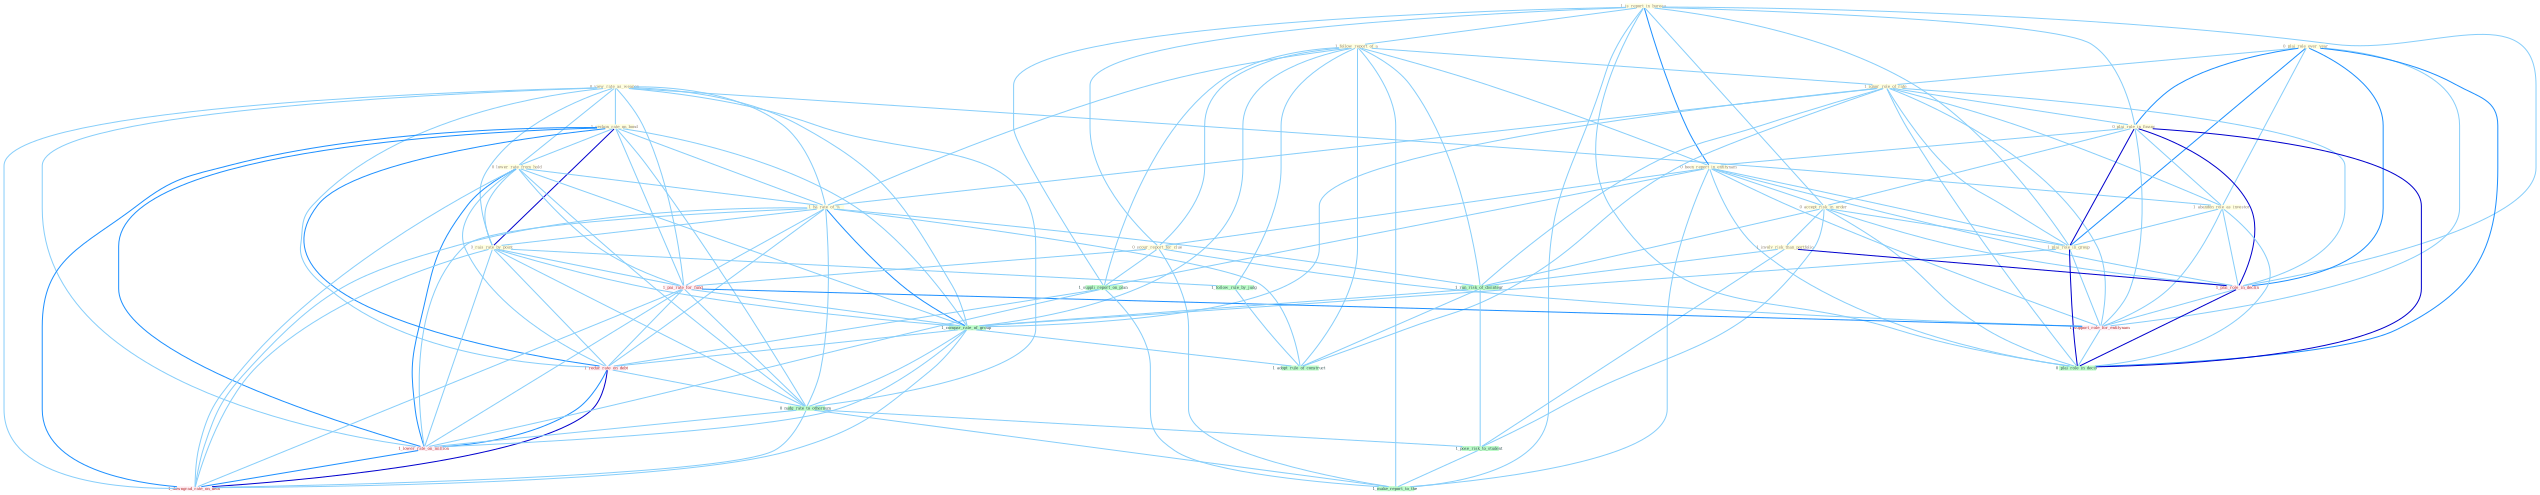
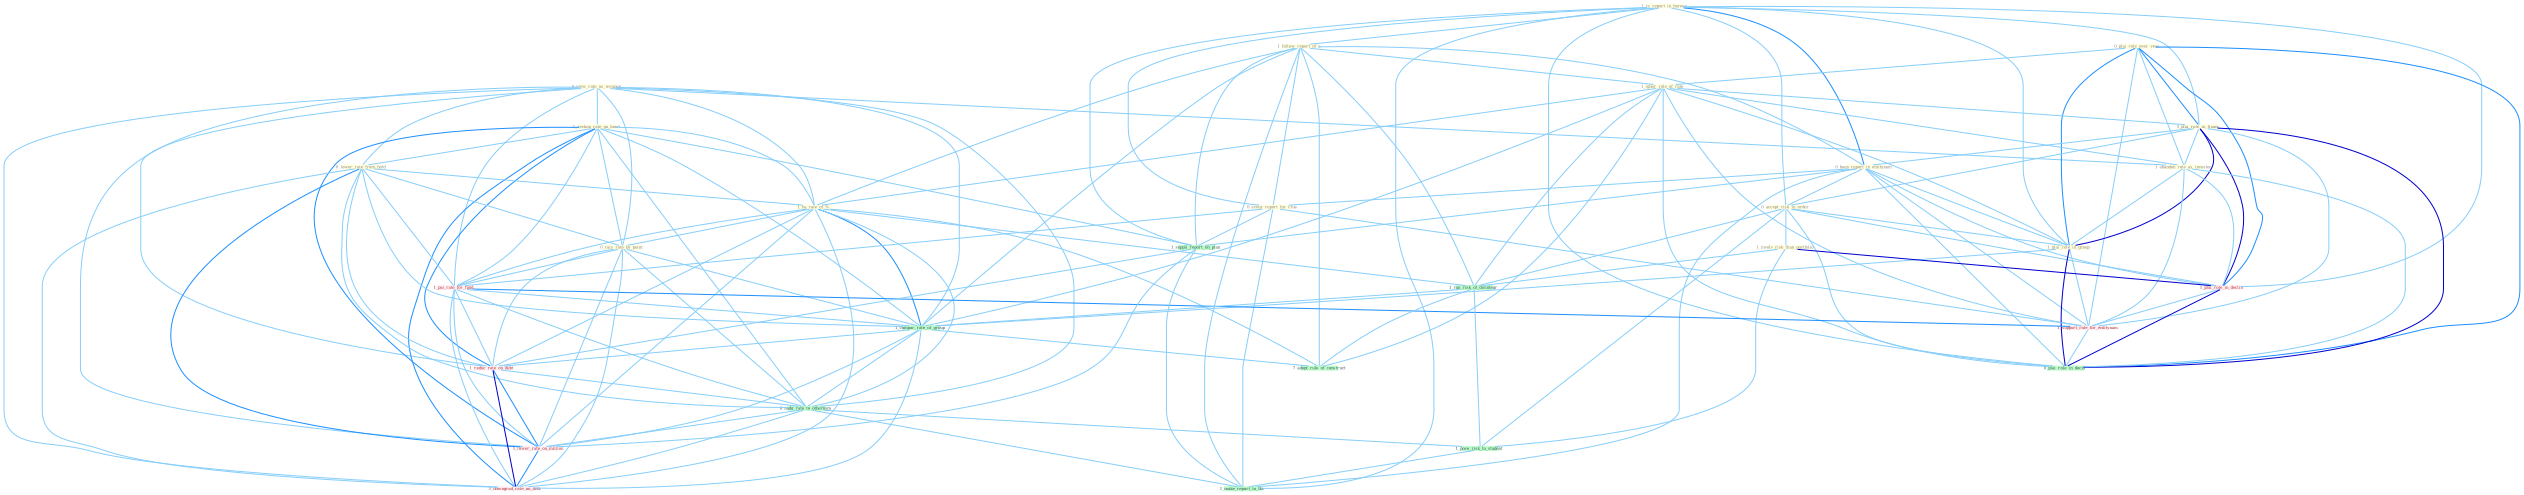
  graph {
    node [color="#ffffe0" fixedsize=true fontcolor="#8b7d6b" fontsize=4 shape=polygon style=filled]
    edge [color="#87cefa" w=1]
    "0_view_rate_as_weapon " [height=.06 width=.5]
    "1_reckon_rate_on_bond " [height=.06 width=.5]
    "1_is_report_in_bureau " [height=.06 width=.5]
    "0_plai_role_over_year " [height=.06 width=.5]
    "1_follow_report_of_a " [height=.06 width=.5]
    "1_ignor_role_of_rate " [height=.06 width=.5]
    "0_plai_role_in_financ " [height=.06 width=.5]
    "1_abandon_role_as_investor " [height=.06 width=.5]
    "0_lower_rate_from_hold " [height=.06 width=.5]
    "0_been_report_in_entitynam " [height=.06 width=.5]
    "1_ha_rate_of_% " [height=.06 width=.5]
    "0_accept_risk_in_order " [height=.06 width=.5]
    "0_rais_rate_by_point " [height=.06 width=.5]
    "1_plai_role_in_group " [height=.06 width=.5]
    "0_scour_report_for_clue " [height=.06 width=.5]
    "1_involv_risk_than_portfolio " [height=.06 width=.5]
    "1_plai_role_in_declin " [color="#fff0f5" fontcolor="#b22222" height=.06 width=.5]
    "1_pai_rate_for_fund " [color="#fff0f5" fontcolor="#b22222" height=.06 width=.5]
    "1_reduc_rate_on_debt " [color="#fff0f5" fontcolor="#b22222" height=.06 width=.5]
    "1_support_role_for_entitynam " [color="#fff0f5" fontcolor="#b22222" height=.06 width=.5]
    "1_lower_rate_on_million " [color="#fff0f5" fontcolor="#b22222" height=.06 width=.5]
    "1_downgrad_rate_on_debt " [color="#fff0f5" fontcolor="#b22222" height=.06 width=.5]
    "1_compar_rate_of_group " [color="#BDFCC9" fontcolor="#2f4f4f" height=.06 width=.5]
    "0_nudg_rate_to_othernum " [color="#BDFCC9" fontcolor="#2f4f4f" height=.06 width=.5]
    "1_suppli_report_on_plan " [color="#BDFCC9" fontcolor="#2f4f4f" height=.06 width=.5]
    "0_plai_role_in_decis " [color="#BDFCC9" fontcolor="#2f4f4f" height=.06 width=.5]
    "1_make_report_to_the " [color="#BDFCC9" fontcolor="#2f4f4f" height=.06 width=.5]
    "1_run_risk_of_disintegr " [color="#BDFCC9" fontcolor="#2f4f4f" height=.06 width=.5]
-   "1_follow_rule_by_judg " [color="#BDFCC9" fontcolor="#2f4f4f" height=.06 width=.5]
-   "1_adopt_rule_of_construct " [color="#BDFCC9" fontcolor="#2f4f4f" height=.06 width=.5]
+   "1_adopt_rule_of_construct " [color="#BDFCC9" fontcolor="#2f4f4f" height=.06 width=.5 label="7_adopt_rule_of_construct"]
    "1_pose_risk_to_student " [color="#BDFCC9" fontcolor="#2f4f4f" height=.06 width=.5]
    subgraph sub_1 {
      "0_view_rate_as_weapon "
      "1_reckon_rate_on_bond "
      "1_is_report_in_bureau "
      "0_plai_role_over_year "
      "1_follow_report_of_a "
      "1_ignor_role_of_rate "
      "0_plai_role_in_financ "
      "1_abandon_role_as_investor "
      "0_lower_rate_from_hold "
      "0_been_report_in_entitynam "
      "1_ha_rate_of_% "
      "0_accept_risk_in_order "
      "0_rais_rate_by_point "
      "1_plai_role_in_group "
      "0_scour_report_for_clue "
      "1_involv_risk_than_portfolio "
    }
    subgraph sub_2 {
      "1_plai_role_in_declin "
      "1_pai_rate_for_fund "
      "1_reduc_rate_on_debt "
      "1_support_role_for_entitynam "
      "1_lower_rate_on_million "
      "1_downgrad_rate_on_debt "
    }
    "0_view_rate_as_weapon " -- "1_reckon_rate_on_bond "
    "0_view_rate_as_weapon " -- "1_abandon_role_as_investor "
    "0_view_rate_as_weapon " -- "0_lower_rate_from_hold "
    "0_view_rate_as_weapon " -- "1_ha_rate_of_% "
    "0_view_rate_as_weapon " -- "0_rais_rate_by_point "
    "0_view_rate_as_weapon " -- "1_pai_rate_for_fund "
    "0_view_rate_as_weapon " -- "1_reduc_rate_on_debt "
    "0_view_rate_as_weapon " -- "1_lower_rate_on_million "
    "0_view_rate_as_weapon " -- "1_downgrad_rate_on_debt "
    "0_view_rate_as_weapon " -- "1_compar_rate_of_group "
    "0_view_rate_as_weapon " -- "0_nudg_rate_to_othernum "
    "1_reckon_rate_on_bond " -- "0_lower_rate_from_hold "
    "1_reckon_rate_on_bond " -- "1_ha_rate_of_% "
-   "1_reckon_rate_on_bond " -- "0_rais_rate_by_point " [color="#0000cd"]
+   "1_reckon_rate_on_bond " -- "0_rais_rate_by_point "
    "1_reckon_rate_on_bond " -- "1_pai_rate_for_fund "
    "1_reckon_rate_on_bond " -- "1_reduc_rate_on_debt " [color="#1e90ff" w=2]
    "1_reckon_rate_on_bond " -- "1_lower_rate_on_million " [color="#1e90ff" w=2]
    "1_reckon_rate_on_bond " -- "1_downgrad_rate_on_debt " [color="#1e90ff" w=2]
    "1_reckon_rate_on_bond " -- "1_compar_rate_of_group "
    "1_reckon_rate_on_bond " -- "0_nudg_rate_to_othernum "
+   "1_reckon_rate_on_bond " -- "1_suppli_report_on_plan "
    "1_is_report_in_bureau " -- "1_follow_report_of_a "
    "1_is_report_in_bureau " -- "0_plai_role_in_financ "
    "1_is_report_in_bureau " -- "0_been_report_in_entitynam " [color="#1e90ff" w=2]
    "1_is_report_in_bureau " -- "0_accept_risk_in_order "
    "1_is_report_in_bureau " -- "1_plai_role_in_group "
    "1_is_report_in_bureau " -- "0_scour_report_for_clue "
    "1_is_report_in_bureau " -- "1_plai_role_in_declin "
    "1_is_report_in_bureau " -- "1_suppli_report_on_plan "
    "1_is_report_in_bureau " -- "0_plai_role_in_decis "
    "1_is_report_in_bureau " -- "1_make_report_to_the "
    "0_plai_role_over_year " -- "1_ignor_role_of_rate "
    "0_plai_role_over_year " -- "0_plai_role_in_financ " [color="#1e90ff" w=2]
    "0_plai_role_over_year " -- "1_abandon_role_as_investor "
    "0_plai_role_over_year " -- "1_plai_role_in_group " [color="#1e90ff" w=2]
    "0_plai_role_over_year " -- "1_plai_role_in_declin " [color="#1e90ff" w=2]
    "0_plai_role_over_year " -- "1_support_role_for_entitynam "
    "0_plai_role_over_year " -- "0_plai_role_in_decis " [color="#1e90ff" w=2]
    "1_follow_report_of_a " -- "1_ignor_role_of_rate "
    "1_follow_report_of_a " -- "0_been_report_in_entitynam "
    "1_follow_report_of_a " -- "1_ha_rate_of_% "
    "1_follow_report_of_a " -- "0_scour_report_for_clue "
    "1_follow_report_of_a " -- "1_compar_rate_of_group "
    "1_follow_report_of_a " -- "1_suppli_report_on_plan "
    "1_follow_report_of_a " -- "1_make_report_to_the "
    "1_follow_report_of_a " -- "1_run_risk_of_disintegr "
-   "1_follow_report_of_a " -- "1_follow_rule_by_judg "
    "1_follow_report_of_a " -- "1_adopt_rule_of_construct "
    "1_ignor_role_of_rate " -- "0_plai_role_in_financ "
    "1_ignor_role_of_rate " -- "1_abandon_role_as_investor "
    "1_ignor_role_of_rate " -- "1_ha_rate_of_% "
    "1_ignor_role_of_rate " -- "1_plai_role_in_group "
-   "1_ignor_role_of_rate " -- "1_plai_role_in_declin "
    "1_ignor_role_of_rate " -- "1_support_role_for_entitynam "
    "1_ignor_role_of_rate " -- "1_compar_rate_of_group "
    "1_ignor_role_of_rate " -- "0_plai_role_in_decis "
    "1_ignor_role_of_rate " -- "1_run_risk_of_disintegr "
    "1_ignor_role_of_rate " -- "1_adopt_rule_of_construct "
    "0_plai_role_in_financ " -- "1_abandon_role_as_investor "
    "0_plai_role_in_financ " -- "0_been_report_in_entitynam "
    "0_plai_role_in_financ " -- "0_accept_risk_in_order "
    "0_plai_role_in_financ " -- "1_plai_role_in_group " [color="#0000cd" w=3]
    "0_plai_role_in_financ " -- "1_plai_role_in_declin " [color="#0000cd" w=3]
    "0_plai_role_in_financ " -- "1_support_role_for_entitynam "
    "0_plai_role_in_financ " -- "0_plai_role_in_decis " [color="#0000cd" w=3]
    "1_abandon_role_as_investor " -- "1_plai_role_in_group "
    "1_abandon_role_as_investor " -- "1_plai_role_in_declin "
    "1_abandon_role_as_investor " -- "1_support_role_for_entitynam "
    "1_abandon_role_as_investor " -- "0_plai_role_in_decis "
    "0_lower_rate_from_hold " -- "1_ha_rate_of_% "
    "0_lower_rate_from_hold " -- "0_rais_rate_by_point "
    "0_lower_rate_from_hold " -- "1_pai_rate_for_fund "
    "0_lower_rate_from_hold " -- "1_reduc_rate_on_debt "
    "0_lower_rate_from_hold " -- "1_lower_rate_on_million " [color="#1e90ff" w=2]
    "0_lower_rate_from_hold " -- "1_downgrad_rate_on_debt "
    "0_lower_rate_from_hold " -- "1_compar_rate_of_group "
    "0_lower_rate_from_hold " -- "0_nudg_rate_to_othernum "
    "0_been_report_in_entitynam " -- "0_accept_risk_in_order "
    "0_been_report_in_entitynam " -- "1_plai_role_in_group "
    "0_been_report_in_entitynam " -- "0_scour_report_for_clue "
    "0_been_report_in_entitynam " -- "1_plai_role_in_declin "
    "0_been_report_in_entitynam " -- "1_support_role_for_entitynam "
    "0_been_report_in_entitynam " -- "1_suppli_report_on_plan "
    "0_been_report_in_entitynam " -- "0_plai_role_in_decis "
    "0_been_report_in_entitynam " -- "1_make_report_to_the "
    "1_ha_rate_of_% " -- "0_rais_rate_by_point "
    "1_ha_rate_of_% " -- "1_pai_rate_for_fund "
    "1_ha_rate_of_% " -- "1_reduc_rate_on_debt "
    "1_ha_rate_of_% " -- "1_lower_rate_on_million "
    "1_ha_rate_of_% " -- "1_downgrad_rate_on_debt "
    "1_ha_rate_of_% " -- "1_compar_rate_of_group " [color="#1e90ff" w=2]
    "1_ha_rate_of_% " -- "0_nudg_rate_to_othernum "
    "1_ha_rate_of_% " -- "1_run_risk_of_disintegr "
    "1_ha_rate_of_% " -- "1_adopt_rule_of_construct "
    "0_accept_risk_in_order " -- "1_plai_role_in_group "
    "0_accept_risk_in_order " -- "1_involv_risk_than_portfolio "
    "0_accept_risk_in_order " -- "1_plai_role_in_declin "
    "0_accept_risk_in_order " -- "0_plai_role_in_decis "
    "0_accept_risk_in_order " -- "1_run_risk_of_disintegr "
    "0_accept_risk_in_order " -- "1_pose_risk_to_student "
    "0_rais_rate_by_point " -- "1_pai_rate_for_fund "
    "0_rais_rate_by_point " -- "1_reduc_rate_on_debt "
    "0_rais_rate_by_point " -- "1_lower_rate_on_million "
    "0_rais_rate_by_point " -- "1_downgrad_rate_on_debt "
    "0_rais_rate_by_point " -- "1_compar_rate_of_group "
    "0_rais_rate_by_point " -- "0_nudg_rate_to_othernum "
-   "0_rais_rate_by_point " -- "1_follow_rule_by_judg "
    "1_plai_role_in_group " -- "1_support_role_for_entitynam "
    "1_plai_role_in_group " -- "1_compar_rate_of_group "
    "1_plai_role_in_group " -- "0_plai_role_in_decis " [color="#0000cd" w=3]
    "0_scour_report_for_clue " -- "1_pai_rate_for_fund "
    "0_scour_report_for_clue " -- "1_support_role_for_entitynam "
    "0_scour_report_for_clue " -- "1_suppli_report_on_plan "
    "0_scour_report_for_clue " -- "1_make_report_to_the "
    "1_involv_risk_than_portfolio " -- "1_plai_role_in_declin " [color="#0000cd" w=3]
    "1_involv_risk_than_portfolio " -- "1_run_risk_of_disintegr "
    "1_involv_risk_than_portfolio " -- "1_pose_risk_to_student "
    "1_plai_role_in_declin " -- "1_support_role_for_entitynam "
    "1_plai_role_in_declin " -- "0_plai_role_in_decis " [color="#0000cd" w=3]
    "1_pai_rate_for_fund " -- "1_reduc_rate_on_debt "
    "1_pai_rate_for_fund " -- "1_support_role_for_entitynam " [color="#1e90ff"]
    "1_pai_rate_for_fund " -- "1_lower_rate_on_million "
    "1_pai_rate_for_fund " -- "1_downgrad_rate_on_debt "
    "1_pai_rate_for_fund " -- "1_compar_rate_of_group "
    "1_pai_rate_for_fund " -- "0_nudg_rate_to_othernum "
    "1_reduc_rate_on_debt " -- "1_lower_rate_on_million " [color="#1e90ff" w=2]
    "1_reduc_rate_on_debt " -- "1_downgrad_rate_on_debt " [color="#0000cd" w=3]
    "1_reduc_rate_on_debt " -- "0_nudg_rate_to_othernum "
    "1_support_role_for_entitynam " -- "0_plai_role_in_decis "
    "1_lower_rate_on_million " -- "1_downgrad_rate_on_debt " [color="#1e90ff" w=2]
    "1_compar_rate_of_group " -- "1_reduc_rate_on_debt "
    "1_compar_rate_of_group " -- "1_lower_rate_on_million "
    "1_compar_rate_of_group " -- "1_downgrad_rate_on_debt "
    "1_compar_rate_of_group " -- "0_nudg_rate_to_othernum "
    "1_compar_rate_of_group " -- "1_adopt_rule_of_construct "
    "0_nudg_rate_to_othernum " -- "1_lower_rate_on_million "
    "0_nudg_rate_to_othernum " -- "1_downgrad_rate_on_debt "
    "0_nudg_rate_to_othernum " -- "1_make_report_to_the "
    "0_nudg_rate_to_othernum " -- "1_pose_risk_to_student "
    "1_suppli_report_on_plan " -- "1_reduc_rate_on_debt "
    "1_suppli_report_on_plan " -- "1_lower_rate_on_million "
    "1_suppli_report_on_plan " -- "1_make_report_to_the "
    "1_run_risk_of_disintegr " -- "1_compar_rate_of_group "
    "1_run_risk_of_disintegr " -- "1_adopt_rule_of_construct "
    "1_run_risk_of_disintegr " -- "1_pose_risk_to_student "
-   "1_follow_rule_by_judg " -- "1_adopt_rule_of_construct "
    "1_pose_risk_to_student " -- "1_make_report_to_the "
  }
